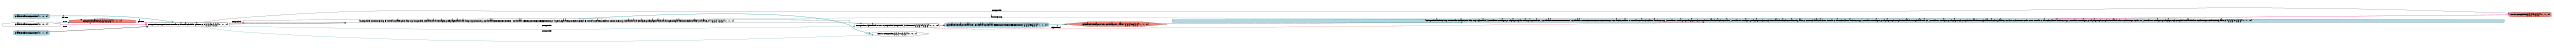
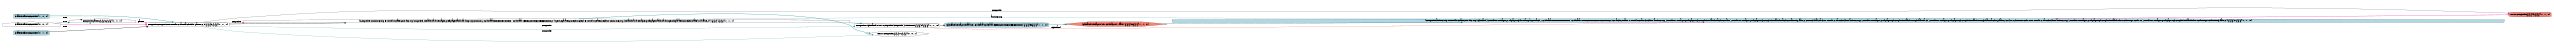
  digraph {
    rankdir=LR
    node [fillcolor=white shape=cylinder style=filled]
    edge [arrowhead=box color=teal style=bold]
    n1 [label="Composite composite = UIUtils.createPlaceholder(parent,2,5)@@@3@@@['1', '1', '1']"]
    n2 [label="{Composite commonGroup = UIUtils.createControlGroup(composite,UIDashboardMessages.pref_page_dashboards_group_common,2,GridData.FILL_HORIZONTAL | GridData.VERTICAL_ALIGN_BEGINNING,0){openSeparateConnectionCheck = UIUtils.createCheckbox(commonGroup,UIDashboardMessages.pref_page_dashboards_open_separate_connection_label,null,false,2)}}@@@4@@@['1', '1', '1']" shape=house]
    n3 [label="Composite rightPanel = new Composite(composite,SWT.NONE)@@@34@@@['1', '1', '0']"]
    n4 [label="return composite@@@10@@@['0', '0', '1']" shape=hexagon]
    n5 [fillcolor=salmon label="return composite@@@43@@@['1', '1', '0']"]
    n6 [fillcolor=lightblue label="{Composite assistGroup = UIUtils.createControlGroup(rightPanel,SQLEditorMessages.pref_page_sql_format_group_search,1,GridData.FILL_HORIZONTAL | GridData.VERTICAL_ALIGN_BEGINNING,0)csMatchContains = UIUtils.createCheckbox(assistGroup,SQLEditorMessages.pref_page_sql_completion_label_match_contains,SQLEditorMessages.pref_page_sql_completion_label_match_contains_tip,false,2)csUseGlobalSearch = UIUtils.createCheckbox(assistGroup,SQLEditorMessages.pref_page_sql_completion_label_use_global_search,SQLEditorMessages.pref_page_sql_completion_label_use_global_search_tip,false,2)csShowColumnProcedures = UIUtils.createCheckbox(assistGroup,SQLEditorMessages.pref_page_sql_completion_label_show_column_procedures,SQLEditorMessages.pref_page_sql_completion_label_show_column_procedures_tip,false,2)}@@@37@@@['1', '1', '0']" shape=house]
    n7 [fillcolor=lightblue label="rightPanel.setLayoutData(new GridData(GridData.VERTICAL_ALIGN_BEGINNING))@@@35@@@['1', '1', '0']"]
    n8 [fillcolor=salmon label="rightPanel.setLayout(new GridLayout(1,false))@@@36@@@['1', '1', '0']" shape=hexagon]
    n9 [fillcolor=lightblue label="createPreferenceContent['1', '0', '0']"]
-   n10 [fillcolor=salmon label="Composite parent@@@2@@@['1', '1', '1']" shape=house]
+   n10 [label="Composite parent@@@2@@@['1', '1', '1']" shape=house]
    n11 [label="createPreferenceContent['0', '0', '1']" shape=house]
    n12 [fillcolor=lightblue label="createPreferenceContent['0', '1', '0']"]
    n1 -> n2 [arrowhead=dot color=black]
    n1 -> n2 [color=red label=composite style=solid]
    n1 -> n3 [label=composite style=solid]
    n1 -> n4 [arrowhead=dot label=composite style=solid]
    n1 -> n5 [arrowhead=diamond color=black label=composite style=solid]
    n2 -> n3 [arrowhead=diamond]
    n2 -> n4 [arrowhead=dot]
    n2 -> n6 [arrowhead=diamond label=assistGroup style=solid]
    n3 -> n6 [arrowhead=diamond color=red label=rightPanel style=solid]
    n3 -> n7 [arrowhead=diamond color=black]
    n6 -> n5 [arrowhead=diamond color=deeppink]
    n7 -> n8 [arrowhead=diamond]
    n8 -> n6
    n9 -> n1 [arrowhead=dot]
-   n9 -> n10 [color=black label=parent style=dotted]
+   n9 -> n10 [color=black label=true style=dotted]
    n10 -> n1 [color=deeppink label=parent style=solid]
    n11 -> n1 [color=deeppink]
    n11 -> n10 [label=true]
    n12 -> n1 [color=black]
    n12 -> n10 [label=true style=dotted]
  }
